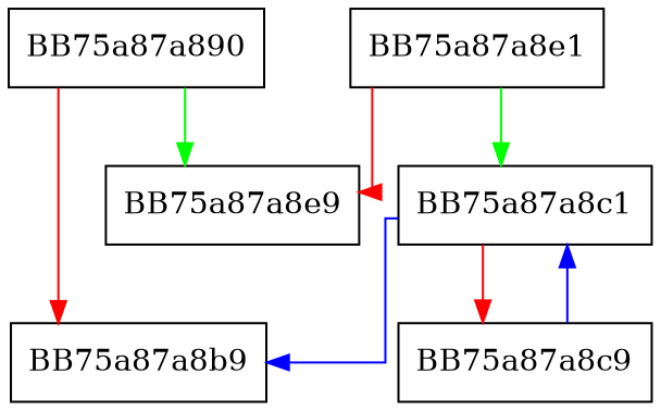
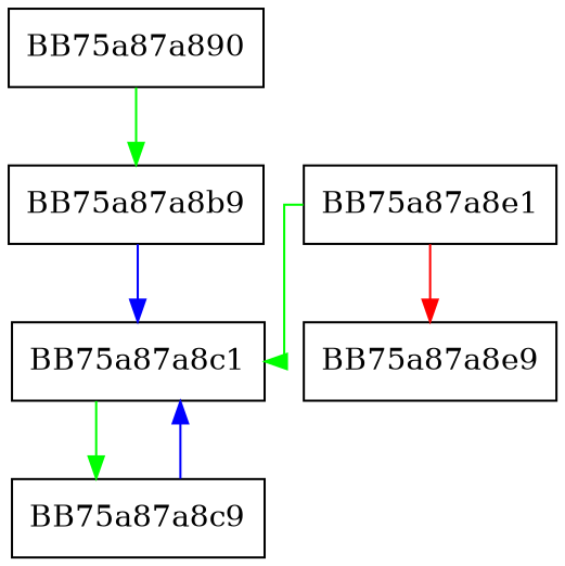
  digraph {
    splines=ortho
    node [shape=box]
    edge [color=red]
    BB75a87a890
    BB75a87a8e9
    BB75a87a8b9
    BB75a87a8c1
    BB75a87a8c9
    BB75a87a8e1
-   BB75a87a890 -> BB75a87a8e9 [color=green]
-   BB75a87a890 -> BB75a87a8b9
-   BB75a87a8c1 -> BB75a87a8b9 [color=blue]
-   BB75a87a8c1 -> BB75a87a8c9
+   BB75a87a890 -> BB75a87a8b9 [color=green]
+   BB75a87a8b9 -> BB75a87a8c1 [color=blue]
+   BB75a87a8c1 -> BB75a87a8c9 [color=green]
    BB75a87a8c9 -> BB75a87a8c1 [color=blue]
    BB75a87a8e1 -> BB75a87a8e9
    BB75a87a8e1 -> BB75a87a8c1 [color=green]
  }
